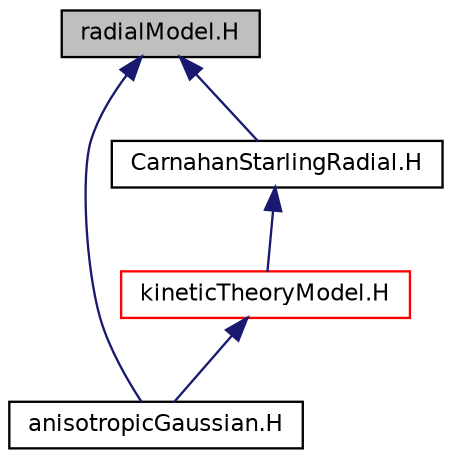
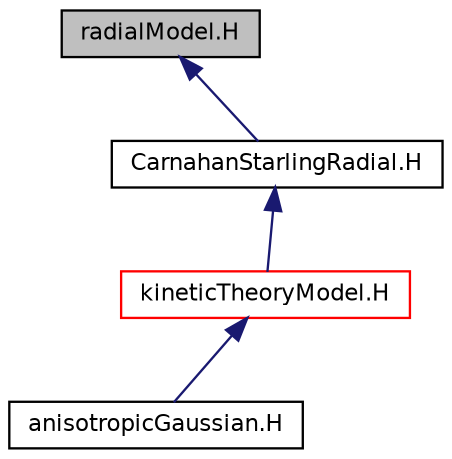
  digraph {
    node [color=black fontname=Helvetica fontsize=10 shape=record]
    edge [color=midnightblue dir=back fontname=Helvetica fontsize=10 labelfontname=Helvetica labelfontsize=10 style=solid]
    n1 [fillcolor=grey75 fontcolor=black height=0.2 label="radialModel.H" style=filled width=0.4]
    n2 [height=0.2 label="anisotropicGaussian.H" width=0.4]
    n3 [height=0.2 label="CarnahanStarlingRadial.H" width=0.4]
    n4 [color=red height=0.2 label="kineticTheoryModel.H" width=0.4]
-   n1 -> n2
    n1 -> n3
    n3 -> n4
    n4 -> n2
  }
